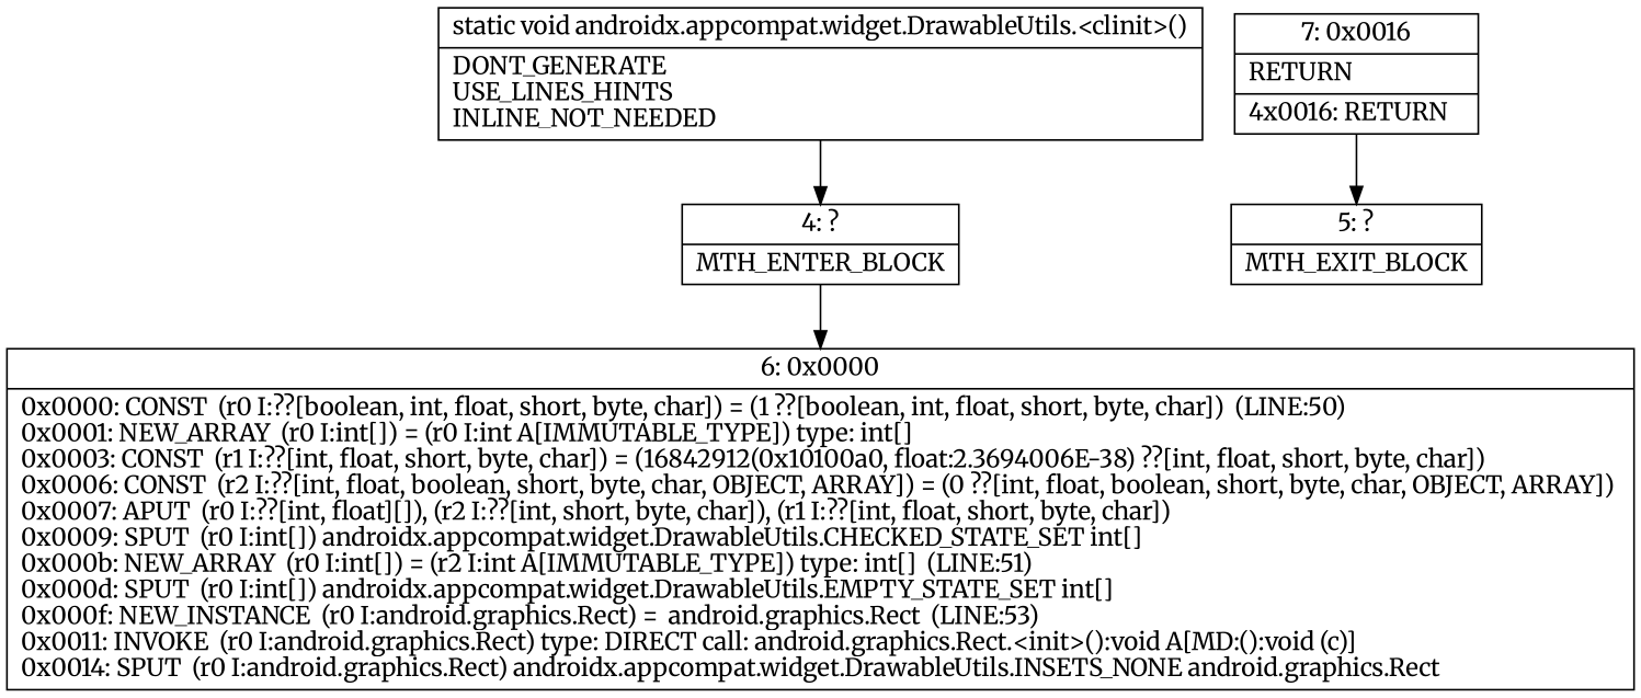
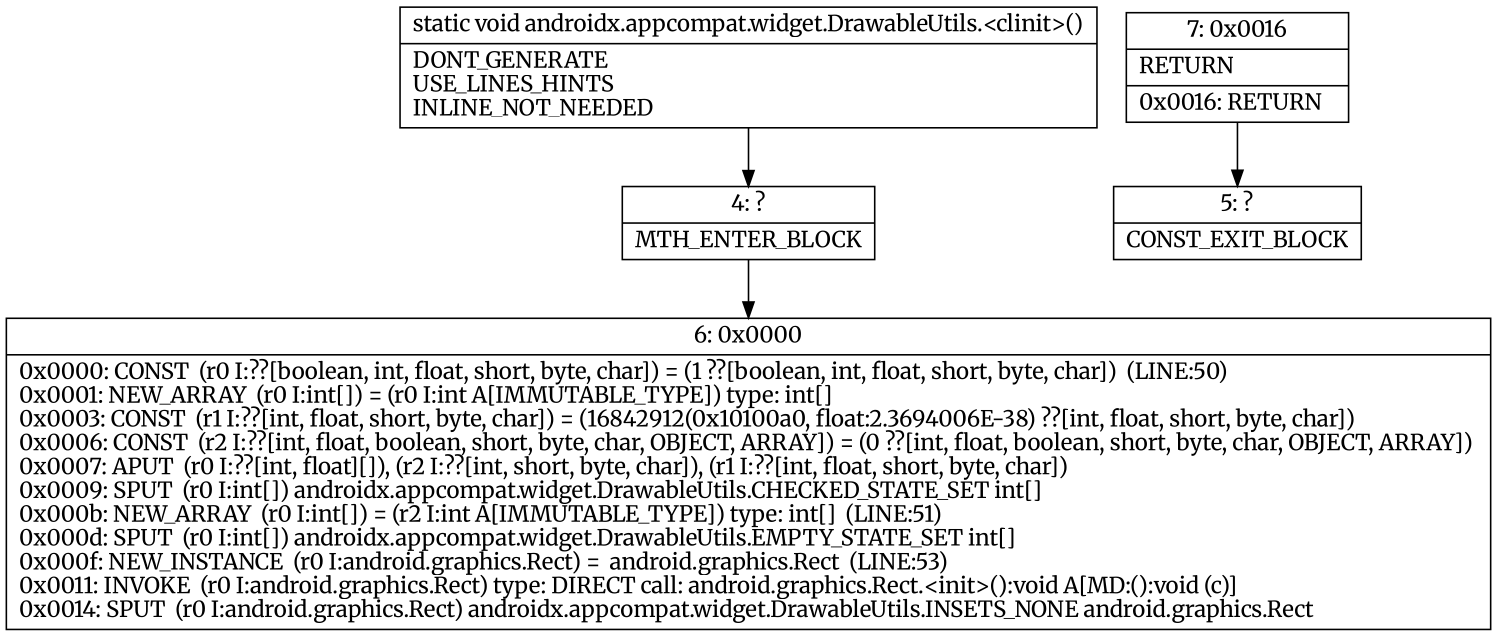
  digraph {
    fontname=Merriweather
    node [fontname=Merriweather shape=record]
    edge [fontname=Merriweather]
    n1 [label="{4\:\ ?|MTH_ENTER_BLOCK\l}"]
    n2 [label="{6\:\ 0x0000|0x0000: CONST  (r0 I:??[boolean, int, float, short, byte, char]) = (1 ??[boolean, int, float, short, byte, char])  (LINE:50)\l0x0001: NEW_ARRAY  (r0 I:int[]) = (r0 I:int A[IMMUTABLE_TYPE]) type: int[] \l0x0003: CONST  (r1 I:??[int, float, short, byte, char]) = (16842912(0x10100a0, float:2.3694006E\-38) ??[int, float, short, byte, char]) \l0x0006: CONST  (r2 I:??[int, float, boolean, short, byte, char, OBJECT, ARRAY]) = (0 ??[int, float, boolean, short, byte, char, OBJECT, ARRAY]) \l0x0007: APUT  (r0 I:??[int, float][]), (r2 I:??[int, short, byte, char]), (r1 I:??[int, float, short, byte, char]) \l0x0009: SPUT  (r0 I:int[]) androidx.appcompat.widget.DrawableUtils.CHECKED_STATE_SET int[] \l0x000b: NEW_ARRAY  (r0 I:int[]) = (r2 I:int A[IMMUTABLE_TYPE]) type: int[]  (LINE:51)\l0x000d: SPUT  (r0 I:int[]) androidx.appcompat.widget.DrawableUtils.EMPTY_STATE_SET int[] \l0x000f: NEW_INSTANCE  (r0 I:android.graphics.Rect) =  android.graphics.Rect  (LINE:53)\l0x0011: INVOKE  (r0 I:android.graphics.Rect) type: DIRECT call: android.graphics.Rect.\<init\>():void A[MD:():void (c)]\l0x0014: SPUT  (r0 I:android.graphics.Rect) androidx.appcompat.widget.DrawableUtils.INSETS_NONE android.graphics.Rect \l}"]
-   n3 [label="{7\:\ 0x0016|RETURN\l|4x0016: RETURN   \l}"]
-   n4 [label="{5\:\ ?|MTH_EXIT_BLOCK\l}"]
+   n3 [label="{7\:\ 0x0016|RETURN\l|0x0016: RETURN   \l}"]
+   n4 [label="{5\:\ ?|CONST_EXIT_BLOCK\l}"]
    n5 [label="{static void androidx.appcompat.widget.DrawableUtils.\<clinit\>()  | DONT_GENERATE\lUSE_LINES_HINTS\lINLINE_NOT_NEEDED\l}"]
    n1 -> n2
    n3 -> n4
    n5 -> n1
  }
